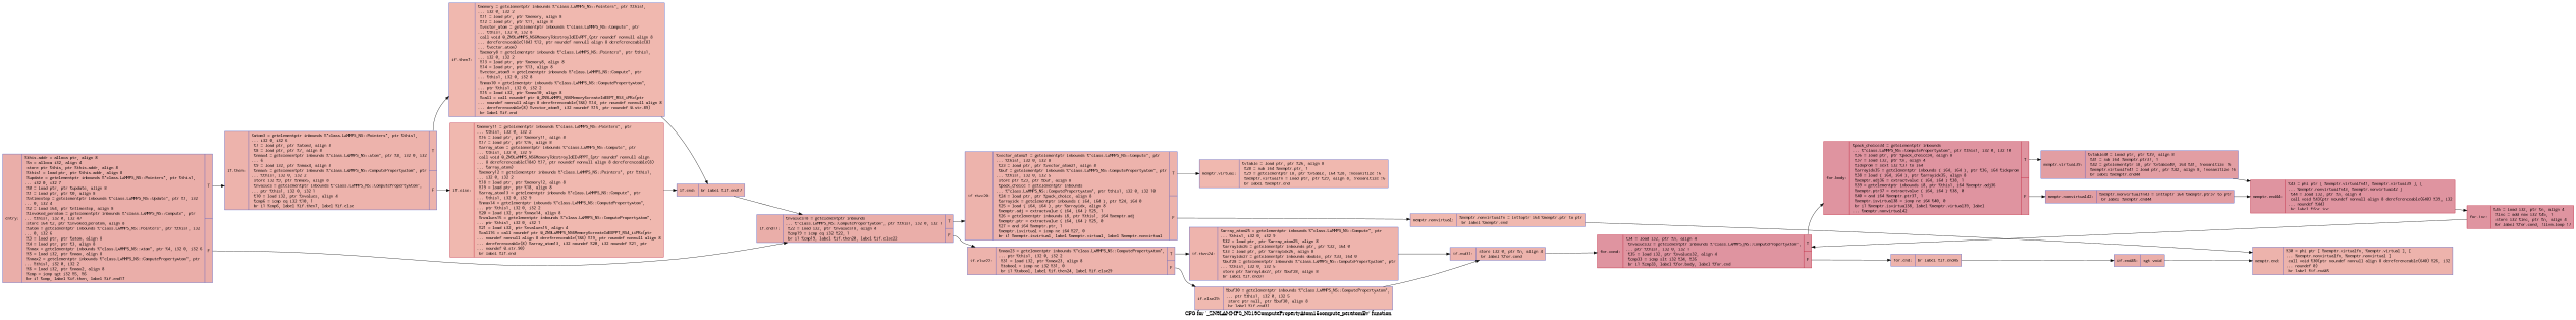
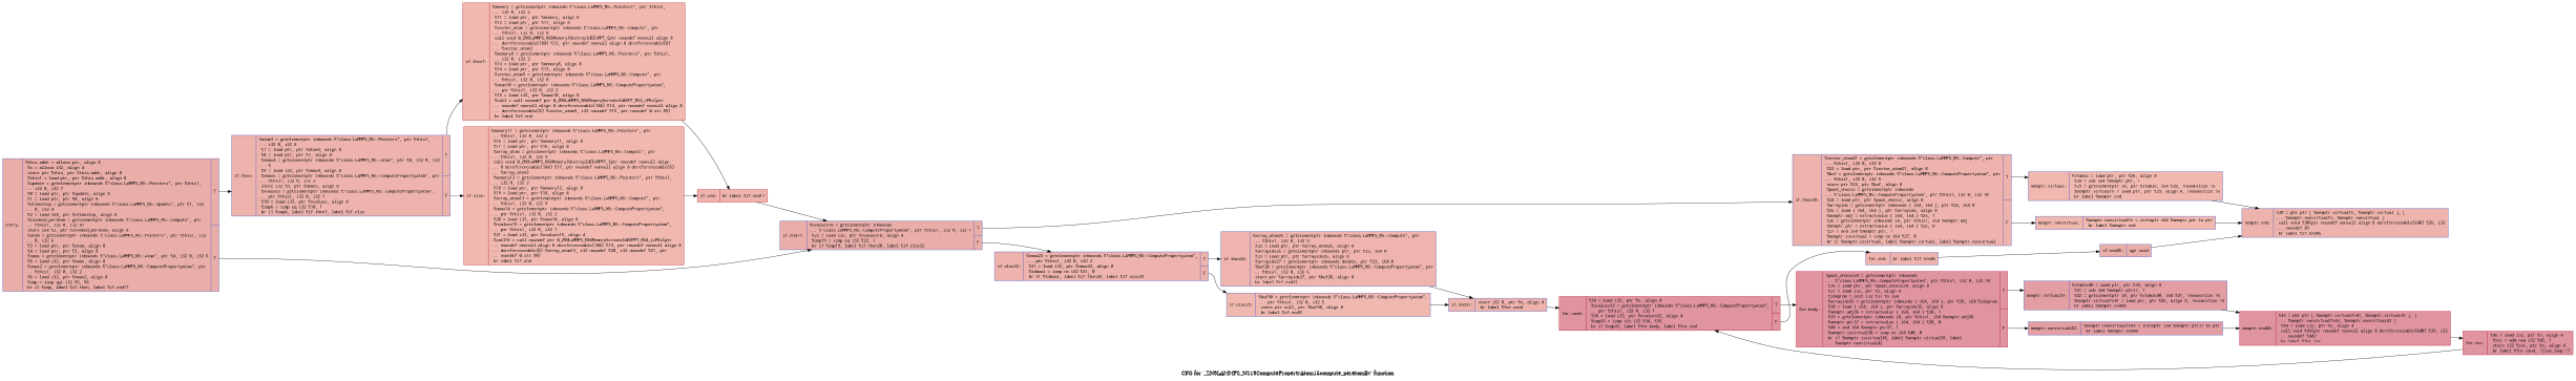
  digraph {
    label="CFG for '_ZN9LAMMPS_NS19ComputePropertyAtom15compute_peratomEv' function"
    rankdir=LR
    node [color="#3d50c3ff" fillcolor="#d6524470" fontname=Courier shape=record style=filled]
    n1 [fillcolor="#d0473d70" label="{entry:\l|  %this.addr = alloca ptr, align 8\l  %n = alloca i32, align 4\l  store ptr %this, ptr %this.addr, align 8\l  %this1 = load ptr, ptr %this.addr, align 8\l  %update = getelementptr inbounds %\"class.LAMMPS_NS::Pointers\", ptr %this1,\l... i32 0, i32 7\l  %0 = load ptr, ptr %update, align 8\l  %1 = load ptr, ptr %0, align 8\l  %ntimestep = getelementptr inbounds %\"class.LAMMPS_NS::Update\", ptr %1, i32\l... 0, i32 4\l  %2 = load i64, ptr %ntimestep, align 8\l  %invoked_peratom = getelementptr inbounds %\"class.LAMMPS_NS::Compute\", ptr\l... %this1, i32 0, i32 47\l  store i64 %2, ptr %invoked_peratom, align 8\l  %atom = getelementptr inbounds %\"class.LAMMPS_NS::Pointers\", ptr %this1, i32\l... 0, i32 6\l  %3 = load ptr, ptr %atom, align 8\l  %4 = load ptr, ptr %3, align 8\l  %nmax = getelementptr inbounds %\"class.LAMMPS_NS::Atom\", ptr %4, i32 0, i32 6\l  %5 = load i32, ptr %nmax, align 8\l  %nmax2 = getelementptr inbounds %\"class.LAMMPS_NS::ComputePropertyAtom\", ptr\l... %this1, i32 0, i32 2\l  %6 = load i32, ptr %nmax2, align 8\l  %cmp = icmp sgt i32 %5, %6\l  br i1 %cmp, label %if.then, label %if.end17\l|{<s0>T|<s1>F}}"]
    n2 [label="{if.then:\l|  %atom3 = getelementptr inbounds %\"class.LAMMPS_NS::Pointers\", ptr %this1,\l... i32 0, i32 6\l  %7 = load ptr, ptr %atom3, align 8\l  %8 = load ptr, ptr %7, align 8\l  %nmax4 = getelementptr inbounds %\"class.LAMMPS_NS::Atom\", ptr %8, i32 0, i32\l... 6\l  %9 = load i32, ptr %nmax4, align 8\l  %nmax5 = getelementptr inbounds %\"class.LAMMPS_NS::ComputePropertyAtom\", ptr\l... %this1, i32 0, i32 2\l  store i32 %9, ptr %nmax5, align 8\l  %nvalues = getelementptr inbounds %\"class.LAMMPS_NS::ComputePropertyAtom\",\l... ptr %this1, i32 0, i32 1\l  %10 = load i32, ptr %nvalues, align 4\l  %cmp6 = icmp eq i32 %10, 1\l  br i1 %cmp6, label %if.then7, label %if.else\l|{<s0>T|<s1>F}}"]
    n3 [fillcolor="#d0473d70" label="{if.end17:\l|  %nvalues18 = getelementptr inbounds\l... %\"class.LAMMPS_NS::ComputePropertyAtom\", ptr %this1, i32 0, i32 1\l  %22 = load i32, ptr %nvalues18, align 4\l  %cmp19 = icmp eq i32 %22, 1\l  br i1 %cmp19, label %if.then20, label %if.else22\l|{<s0>T|<s1>F}}"]
-   n4 [fillcolor="#dc5d4a70" label="{if.then7:\l|  %memory = getelementptr inbounds %\"class.LAMMPS_NS::Pointers\", ptr %this1,\l... i32 0, i32 2\l  %11 = load ptr, ptr %memory, align 8\l  %12 = load ptr, ptr %11, align 8\l  %vector_atom = getelementptr inbounds %\"class.LAMMPS_NS::Compute\", ptr\l... %this1, i32 0, i32 8\l  call void @_ZN9LAMMPS_NS6Memory7destroyIdEEvRPT_(ptr noundef nonnull align 8\l... dereferenceable(184) %12, ptr noundef nonnull align 8 dereferenceable(8)\l... %vector_atom)\l  %memory8 = getelementptr inbounds %\"class.LAMMPS_NS::Pointers\", ptr %this1,\l... i32 0, i32 2\l  %13 = load ptr, ptr %memory8, align 8\l  %14 = load ptr, ptr %13, align 8\l  %vector_atom9 = getelementptr inbounds %\"class.LAMMPS_NS::Compute\", ptr\l... %this1, i32 0, i32 8\l  %nmax10 = getelementptr inbounds %\"class.LAMMPS_NS::ComputePropertyAtom\",\l... ptr %this1, i32 0, i32 2\l  %15 = load i32, ptr %nmax10, align 8\l  %call = call noundef ptr @_ZN9LAMMPS_NS6Memory6createIdEEPT_RS3_iPKc(ptr\l... noundef nonnull align 8 dereferenceable(184) %14, ptr noundef nonnull align 8\l... dereferenceable(8) %vector_atom9, i32 noundef %15, ptr noundef @.str.89)\l  br label %if.end\l}"]
+   n4 [color="#b70d28ff" fillcolor="#dc5d4a70" label="{if.then7:\l|  %memory = getelementptr inbounds %\"class.LAMMPS_NS::Pointers\", ptr %this1,\l... i32 0, i32 2\l  %11 = load ptr, ptr %memory, align 8\l  %12 = load ptr, ptr %11, align 8\l  %vector_atom = getelementptr inbounds %\"class.LAMMPS_NS::Compute\", ptr\l... %this1, i32 0, i32 8\l  call void @_ZN9LAMMPS_NS6Memory7destroyIdEEvRPT_(ptr noundef nonnull align 8\l... dereferenceable(184) %12, ptr noundef nonnull align 8 dereferenceable(8)\l... %vector_atom)\l  %memory8 = getelementptr inbounds %\"class.LAMMPS_NS::Pointers\", ptr %this1,\l... i32 0, i32 2\l  %13 = load ptr, ptr %memory8, align 8\l  %14 = load ptr, ptr %13, align 8\l  %vector_atom9 = getelementptr inbounds %\"class.LAMMPS_NS::Compute\", ptr\l... %this1, i32 0, i32 8\l  %nmax10 = getelementptr inbounds %\"class.LAMMPS_NS::ComputePropertyAtom\",\l... ptr %this1, i32 0, i32 2\l  %15 = load i32, ptr %nmax10, align 8\l  %call = call noundef ptr @_ZN9LAMMPS_NS6Memory6createIdEEPT_RS3_iPKc(ptr\l... noundef nonnull align 8 dereferenceable(184) %14, ptr noundef nonnull align 8\l... dereferenceable(8) %vector_atom9, i32 noundef %15, ptr noundef @.str.89)\l  br label %if.end\l}"]
    n5 [color="#b70d28ff" fillcolor="#dc5d4a70" label="{if.else:\l|  %memory11 = getelementptr inbounds %\"class.LAMMPS_NS::Pointers\", ptr\l... %this1, i32 0, i32 2\l  %16 = load ptr, ptr %memory11, align 8\l  %17 = load ptr, ptr %16, align 8\l  %array_atom = getelementptr inbounds %\"class.LAMMPS_NS::Compute\", ptr\l... %this1, i32 0, i32 9\l  call void @_ZN9LAMMPS_NS6Memory7destroyIdEEvRPPT_(ptr noundef nonnull align\l... 8 dereferenceable(184) %17, ptr noundef nonnull align 8 dereferenceable(8)\l... %array_atom)\l  %memory12 = getelementptr inbounds %\"class.LAMMPS_NS::Pointers\", ptr %this1,\l... i32 0, i32 2\l  %18 = load ptr, ptr %memory12, align 8\l  %19 = load ptr, ptr %18, align 8\l  %array_atom13 = getelementptr inbounds %\"class.LAMMPS_NS::Compute\", ptr\l... %this1, i32 0, i32 9\l  %nmax14 = getelementptr inbounds %\"class.LAMMPS_NS::ComputePropertyAtom\",\l... ptr %this1, i32 0, i32 2\l  %20 = load i32, ptr %nmax14, align 8\l  %nvalues15 = getelementptr inbounds %\"class.LAMMPS_NS::ComputePropertyAtom\",\l... ptr %this1, i32 0, i32 1\l  %21 = load i32, ptr %nvalues15, align 4\l  %call16 = call noundef ptr @_ZN9LAMMPS_NS6Memory6createIdEEPPT_RS4_iiPKc(ptr\l... noundef nonnull align 8 dereferenceable(184) %19, ptr noundef nonnull align 8\l... dereferenceable(8) %array_atom13, i32 noundef %20, i32 noundef %21, ptr\l... noundef @.str.90)\l  br label %if.end\l}"]
    n6 [label="{if.then20:\l|  %vector_atom21 = getelementptr inbounds %\"class.LAMMPS_NS::Compute\", ptr\l... %this1, i32 0, i32 8\l  %23 = load ptr, ptr %vector_atom21, align 8\l  %buf = getelementptr inbounds %\"class.LAMMPS_NS::ComputePropertyAtom\", ptr\l... %this1, i32 0, i32 5\l  store ptr %23, ptr %buf, align 8\l  %pack_choice = getelementptr inbounds\l... %\"class.LAMMPS_NS::ComputePropertyAtom\", ptr %this1, i32 0, i32 10\l  %24 = load ptr, ptr %pack_choice, align 8\l  %arrayidx = getelementptr inbounds \{ i64, i64 \}, ptr %24, i64 0\l  %25 = load \{ i64, i64 \}, ptr %arrayidx, align 8\l  %memptr.adj = extractvalue \{ i64, i64 \} %25, 1\l  %26 = getelementptr inbounds i8, ptr %this1, i64 %memptr.adj\l  %memptr.ptr = extractvalue \{ i64, i64 \} %25, 0\l  %27 = and i64 %memptr.ptr, 1\l  %memptr.isvirtual = icmp ne i64 %27, 0\l  br i1 %memptr.isvirtual, label %memptr.virtual, label %memptr.nonvirtual\l|{<s0>T|<s1>F}}"]
    n7 [label="{if.else22:\l|  %nmax23 = getelementptr inbounds %\"class.LAMMPS_NS::ComputePropertyAtom\",\l... ptr %this1, i32 0, i32 2\l  %31 = load i32, ptr %nmax23, align 8\l  %tobool = icmp ne i32 %31, 0\l  br i1 %tobool, label %if.then24, label %if.else29\l|{<s0>T|<s1>F}}"]
-   n8 [label="{if.end:\l|  br label %if.end17\l}"]
+   n8 [color="#b70d28ff" label="{if.end:\l|  br label %if.end17\l}"]
    n9 [fillcolor="#dc5d4a70" label="{memptr.virtual:\l|  %vtable = load ptr, ptr %26, align 8\l  %28 = sub i64 %memptr.ptr, 1\l  %29 = getelementptr i8, ptr %vtable, i64 %28, !nosanitize !6\l  %memptr.virtualfn = load ptr, ptr %29, align 8, !nosanitize !6\l  br label %memptr.end\l}"]
    n10 [fillcolor="#dc5d4a70" label="{memptr.nonvirtual:\l|  %memptr.nonvirtualfn = inttoptr i64 %memptr.ptr to ptr\l  br label %memptr.end\l}"]
    n11 [fillcolor="#d8564670" label="{if.then24:\l|  %array_atom25 = getelementptr inbounds %\"class.LAMMPS_NS::Compute\", ptr\l... %this1, i32 0, i32 9\l  %32 = load ptr, ptr %array_atom25, align 8\l  %arrayidx26 = getelementptr inbounds ptr, ptr %32, i64 0\l  %33 = load ptr, ptr %arrayidx26, align 8\l  %arrayidx27 = getelementptr inbounds double, ptr %33, i64 0\l  %buf28 = getelementptr inbounds %\"class.LAMMPS_NS::ComputePropertyAtom\", ptr\l... %this1, i32 0, i32 5\l  store ptr %arrayidx27, ptr %buf28, align 8\l  br label %if.end31\l}"]
    n12 [fillcolor="#de614d70" label="{if.else29:\l|  %buf30 = getelementptr inbounds %\"class.LAMMPS_NS::ComputePropertyAtom\",\l... ptr %this1, i32 0, i32 5\l  store ptr null, ptr %buf30, align 8\l  br label %if.end31\l}"]
    n13 [label="{memptr.end:\l|  %30 = phi ptr [ %memptr.virtualfn, %memptr.virtual ], [\l... %memptr.nonvirtualfn, %memptr.nonvirtual ]\l  call void %30(ptr noundef nonnull align 8 dereferenceable(640) %26, i32\l... noundef 0)\l  br label %if.end45\l}"]
    n14 [label="{if.end31:\l|  store i32 0, ptr %n, align 4\l  br label %for.cond\l}"]
    n15 [fillcolor="#d0473d70" label="{if.end45:\l|  sgt void\l}"]
    n16 [color="#b70d28ff" fillcolor="#b70d2870" label="{for.cond:\l|  %34 = load i32, ptr %n, align 4\l  %nvalues32 = getelementptr inbounds %\"class.LAMMPS_NS::ComputePropertyAtom\",\l... ptr %this1, i32 0, i32 1\l  %35 = load i32, ptr %nvalues32, align 4\l  %cmp33 = icmp slt i32 %34, %35\l  br i1 %cmp33, label %for.body, label %for.end\l|{<s0>T|<s1>F}}"]
    n17 [color="#b70d28ff" fillcolor="#b70d2870" label="{for.body:\l|  %pack_choice34 = getelementptr inbounds\l... %\"class.LAMMPS_NS::ComputePropertyAtom\", ptr %this1, i32 0, i32 10\l  %36 = load ptr, ptr %pack_choice34, align 8\l  %37 = load i32, ptr %n, align 4\l  %idxprom = sext i32 %37 to i64\l  %arrayidx35 = getelementptr inbounds \{ i64, i64 \}, ptr %36, i64 %idxprom\l  %38 = load \{ i64, i64 \}, ptr %arrayidx35, align 8\l  %memptr.adj36 = extractvalue \{ i64, i64 \} %38, 1\l  %39 = getelementptr inbounds i8, ptr %this1, i64 %memptr.adj36\l  %memptr.ptr37 = extractvalue \{ i64, i64 \} %38, 0\l  %40 = and i64 %memptr.ptr37, 1\l  %memptr.isvirtual38 = icmp ne i64 %40, 0\l  br i1 %memptr.isvirtual38, label %memptr.virtual39, label\l... %memptr.nonvirtual42\l|{<s0>T|<s1>F}}"]
    n18 [label="{for.end:\l|  br label %if.end45\l}"]
    n19 [fillcolor="#be242e70" label="{memptr.virtual39:\l|  %vtable40 = load ptr, ptr %39, align 8\l  %41 = sub i64 %memptr.ptr37, 1\l  %42 = getelementptr i8, ptr %vtable40, i64 %41, !nosanitize !6\l  %memptr.virtualfn41 = load ptr, ptr %42, align 8, !nosanitize !6\l  br label %memptr.end44\l}"]
    n20 [fillcolor="#be242e70" label="{memptr.nonvirtual42:\l|  %memptr.nonvirtualfn43 = inttoptr i64 %memptr.ptr37 to ptr\l  br label %memptr.end44\l}"]
    n21 [color="#b70d28ff" fillcolor="#b70d2870" label="{memptr.end44:\l|  %43 = phi ptr [ %memptr.virtualfn41, %memptr.virtual39 ], [\l... %memptr.nonvirtualfn43, %memptr.nonvirtual42 ]\l  %44 = load i32, ptr %n, align 4\l  call void %43(ptr noundef nonnull align 8 dereferenceable(640) %39, i32\l... noundef %44)\l  br label %for.inc\l}"]
    n22 [color="#b70d28ff" fillcolor="#b70d2870" label="{for.inc:\l|  %45 = load i32, ptr %n, align 4\l  %inc = add nsw i32 %45, 1\l  store i32 %inc, ptr %n, align 4\l  br label %for.cond, !llvm.loop !7\l}"]
    n1 -> n2 [tailport=s0]
    n1 -> n3 [tailport=s1]
    n2 -> n4 [tailport=s0]
    n2 -> n5 [tailport=s1]
    n3 -> n6 [tailport=s0]
    n3 -> n7 [tailport=s1]
    n4 -> n8
    n5 -> n8
    n6 -> n9 [tailport=s0]
    n6 -> n10 [tailport=s1]
    n7 -> n11 [tailport=s0]
    n7 -> n12 [tailport=s1]
    n8 -> n3
+   n9 -> n13
    n10 -> n13
    n11 -> n14
    n12 -> n14
    n14 -> n16
    n15 -> n13
    n16 -> n17 [tailport=s0]
    n16 -> n18 [tailport=s1]
    n17 -> n19 [tailport=s0]
    n17 -> n20 [tailport=s1]
    n18 -> n15
    n19 -> n21
    n20 -> n21
    n21 -> n22
    n22 -> n16
  }
